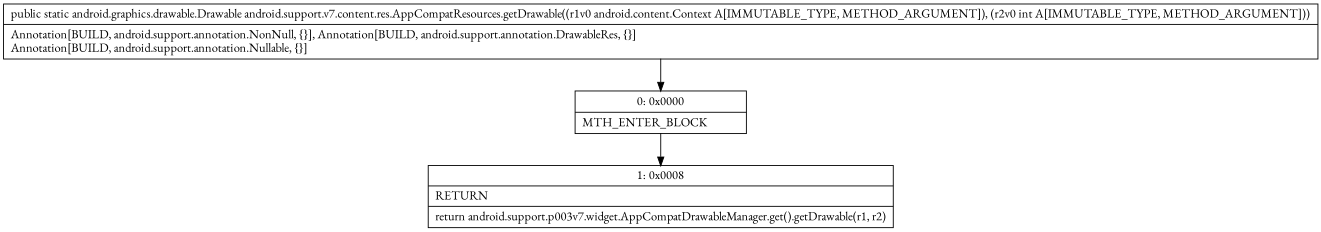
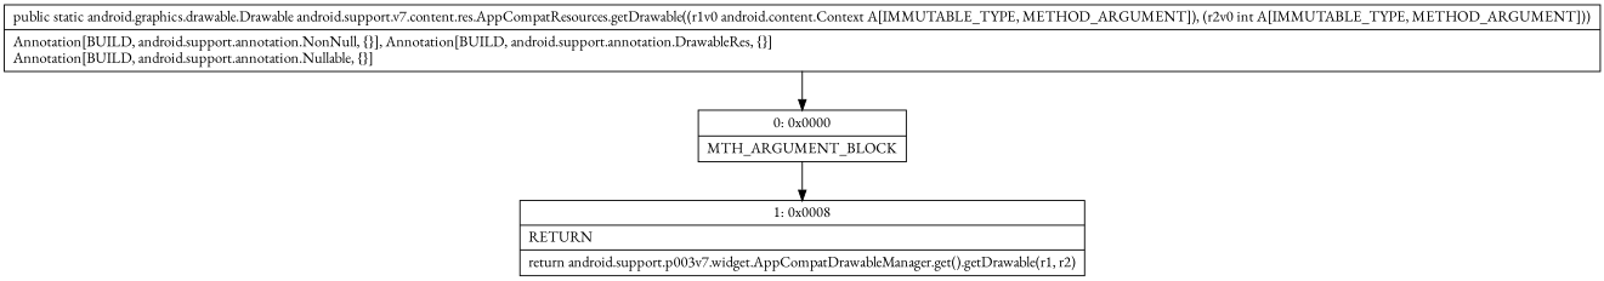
  digraph {
    fontname="EB Garamond"
    node [shape=record fontname="EB Garamond"]
    edge [fontname="EB Garamond"]
-   n1 [label="{0\:\ 0x0000|MTH_ENTER_BLOCK\l}"]
+   n1 [label="{0\:\ 0x0000|MTH_ARGUMENT_BLOCK\l}"]
    n2 [label="{1\:\ 0x0008|RETURN\l|return android.support.p003v7.widget.AppCompatDrawableManager.get().getDrawable(r1, r2)\l}"]
    n3 [label="{public static android.graphics.drawable.Drawable android.support.v7.content.res.AppCompatResources.getDrawable((r1v0 android.content.Context A[IMMUTABLE_TYPE, METHOD_ARGUMENT]), (r2v0 int A[IMMUTABLE_TYPE, METHOD_ARGUMENT]))  | Annotation[BUILD, android.support.annotation.NonNull, \{\}], Annotation[BUILD, android.support.annotation.DrawableRes, \{\}]\lAnnotation[BUILD, android.support.annotation.Nullable, \{\}]\l}"]
    n1 -> n2
    n3 -> n1
  }
